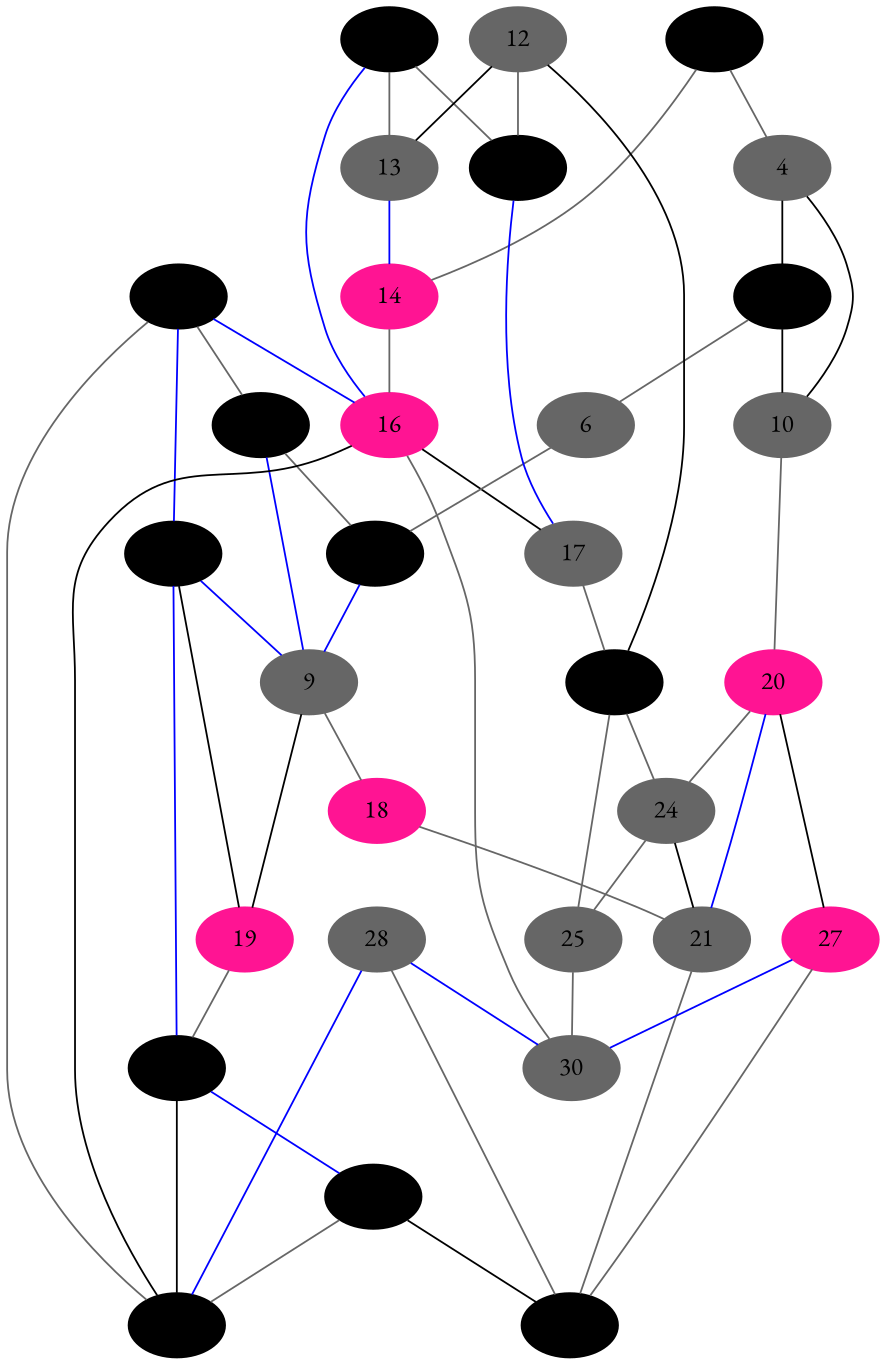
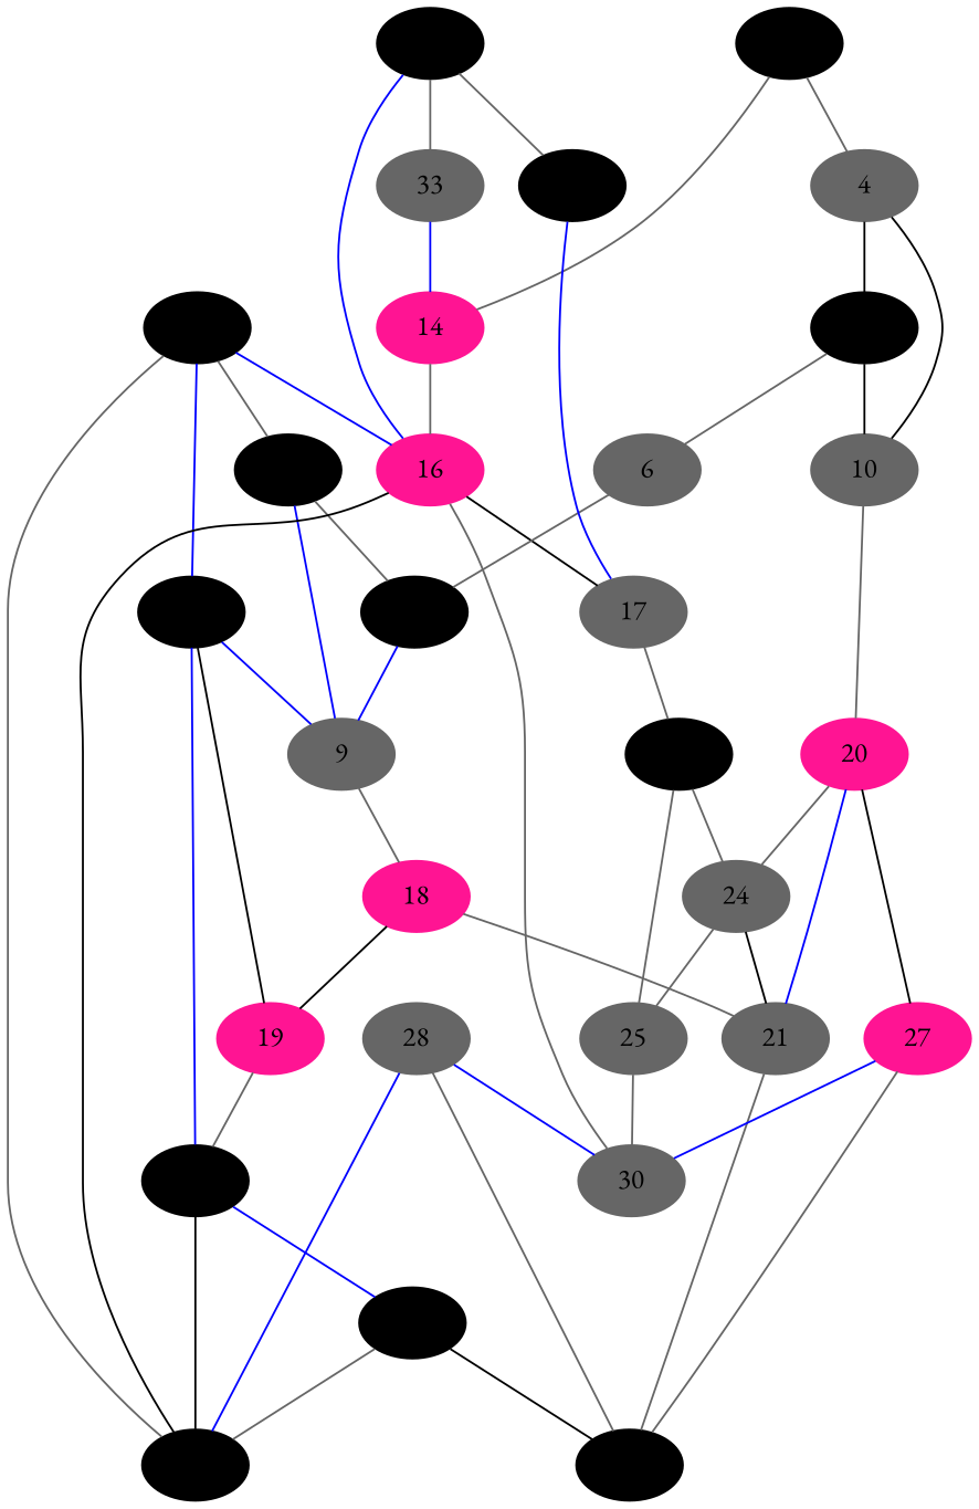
  graph {
    fontname="EB Garamond"
    node [color=black fontname="EB Garamond" style=filled]
    edge [color=gray40 fontname="EB Garamond" weight=1.0]
    1
    2
    7
    16 [color=deeppink]
    31
    8
    9 [color=gray40]
    19 [color=deeppink]
    23
    17 [color=gray40]
    30 [color=gray40]
    18 [color=deeppink]
    4 [color=gray40]
    3
    14 [color=deeppink]
    5
    10 [color=gray40]
    6 [color=gray40]
    20 [color=deeppink]
    26
    21 [color=gray40]
    24 [color=gray40]
    27 [color=deeppink]
    11
-   13 [color=gray40]
+   13 [color=gray40 label=33]
    15
-   12 [color=gray40]
    22
    25 [color=gray40]
    29
    28 [color=gray40]
    1 -- 2
    1 -- 7 [color=blue]
    1 -- 16 [color=blue]
    1 -- 31
    2 -- 8
    2 -- 9 [color=blue]
    7 -- 9 [color=blue]
    7 -- 19 [color=black]
    7 -- 23 [color=blue]
    16 -- 31 [color=black]
    16 -- 17 [color=black]
    16 -- 30
    8 -- 9 [color=blue]
    9 -- 18
    19 -- 23
    23 -- 31 [color=black]
    23 -- 26 [color=blue]
    17 -- 22
-   9 -- 19 [color=black]
+   18 -- 19 [color=black]
    18 -- 21
    4 -- 5 [color=black]
    4 -- 10 [color=black]
    3 -- 4 [weight=2.0]
    3 -- 14 [weight=2.0]
    14 -- 16
    5 -- 10 [color=black]
    5 -- 6 [weight=2.0]
    10 -- 20
    6 -- 8 [weight=2.0]
    20 -- 21 [color=blue]
    20 -- 24
    20 -- 27 [color=black]
    26 -- 31
    26 -- 29 [color=black]
    21 -- 29
    24 -- 21 [color=black]
    24 -- 25
    27 -- 30 [color=blue]
    27 -- 29
    11 -- 16 [color=blue]
    11 -- 13
    11 -- 15
    13 -- 14 [color=blue]
    15 -- 17 [color=blue]
-   12 -- 13 [color=black]
-   12 -- 15
-   12 -- 22 [color=black]
    22 -- 24
    22 -- 25
    25 -- 30
    28 -- 31 [color=blue]
    28 -- 30 [color=blue]
    28 -- 29
  }
